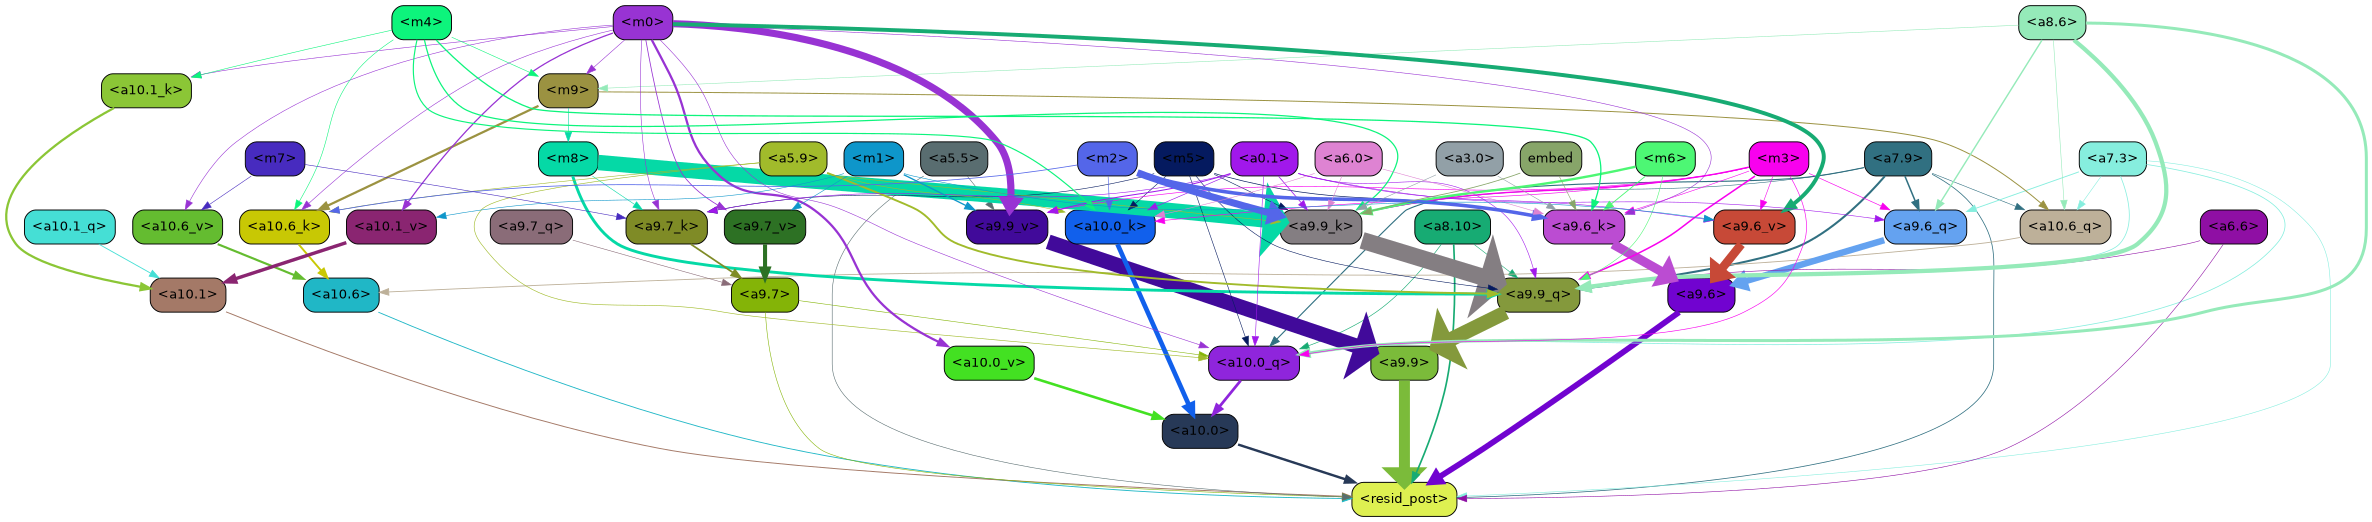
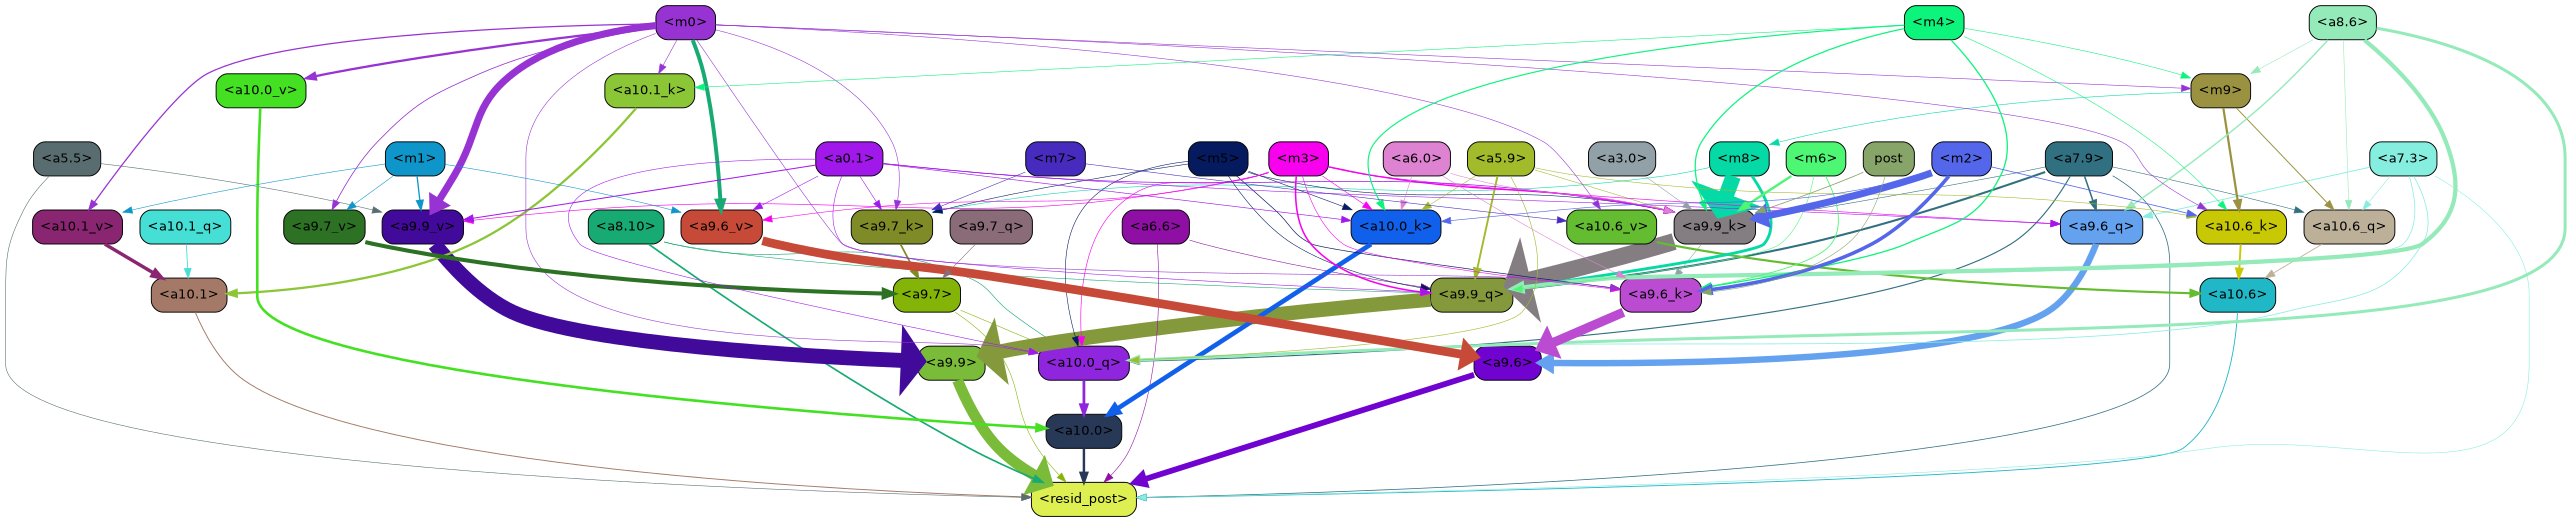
  strict digraph {
    splines=true
    node [color=black fontname=Helvetica shape=box style="filled, rounded"]
    edge [color="#9833d3" penwidth=0.6]
    "<a10.6>" [fillcolor="#20b7c6"]
    "<resid_post>" [fillcolor="#def051"]
    "<a10.1>" [fillcolor="#a47967"]
    "<a10.0>" [fillcolor="#273957"]
    "<a9.9>" [fillcolor="#7bbb3a"]
    "<a9.7>" [fillcolor="#84b407"]
    "<a10.0_q>" [fillcolor="#8f25dc"]
    "<a9.6>" [fillcolor="#7103d0"]
    "<a8.10>" [fillcolor="#17ab73"]
    "<a9.9_q>" [fillcolor="#84993c"]
    "<a7.9>" [fillcolor="#317081"]
    "<a10.6_q>" [fillcolor="#bdb099"]
    "<a9.6_q>" [fillcolor="#64a2f0"]
    "<a9.9_k>" [fillcolor="#847e82"]
    "<a7.3>" [fillcolor="#86eede"]
    "<a6.6>" [fillcolor="#8f0fa4"]
    "<a5.5>" [fillcolor="#596d70"]
    "<a9.9_v>" [fillcolor="#410a9a"]
    "<a10.1_q>" [fillcolor="#45dfd5"]
    "<a10.6_k>" [fillcolor="#c8c804"]
    "<a10.1_k>" [fillcolor="#8bc636"]
    "<a10.0_k>" [fillcolor="#1160ec"]
    "<a10.6_v>" [fillcolor="#64bc30"]
    "<a10.1_v>" [fillcolor="#8a2571"]
    "<a10.0_v>" [fillcolor="#43e122"]
    "<m9>" [fillcolor="#9b9241"]
    "<m8>" [fillcolor="#05d9a6"]
    "<a8.6>" [fillcolor="#95eab9"]
    "<m5>" [fillcolor="#051a5f"]
    "<a9.7_k>" [fillcolor="#7f8b26"]
    "<a9.6_k>" [fillcolor="#bb4cd2"]
    "<a5.9>" [fillcolor="#a1bb2b"]
    "<m3>" [fillcolor="#f801ee"]
    "<a9.6_v>" [fillcolor="#c74937"]
    "<m0>" [fillcolor="#9833d3"]
    "<a9.7_v>" [fillcolor="#2d7124"]
    "<a0.1>" [fillcolor="#a118eb"]
    "<m6>" [fillcolor="#4df774"]
    "<m4>" [fillcolor="#0df47c"]
    "<m2>" [fillcolor="#5466e9"]
    "<a6.0>" [fillcolor="#de83d2"]
    "<m7>" [fillcolor="#472bbf"]
    "<m1>" [fillcolor="#0e96ca"]
    "<a9.7_q>" [fillcolor="#8a6c78"]
    "<a3.0>" [fillcolor="#92a0a7"]
-   embed [fillcolor="#87a569"]
+   embed [fillcolor="#87a569" label=post]
    "<a10.6>" -> "<resid_post>" [color="#20b7c6" penwidth=0.9498605728149414]
    "<a10.1>" -> "<resid_post>" [color="#a47967" penwidth=1.0084514617919922]
    "<a10.0>" -> "<resid_post>" [color="#273957" penwidth=2.5814952850341797]
    "<a9.9>" -> "<resid_post>" [color="#7bbb3a" penwidth=11.610888481140137]
    "<a9.7>" -> "<resid_post>" [color="#84b407"]
    "<a9.7>" -> "<a10.0_q>" [color="#84b407"]
    "<a10.0_q>" -> "<a10.0>" [color="#8f25dc" penwidth=2.905670166015625]
    "<a9.6>" -> "<resid_post>" [color="#7103d0" penwidth=6.121421813964844]
    "<a8.10>" -> "<resid_post>" [color="#17ab73" penwidth=1.7841739654541016]
    "<a8.10>" -> "<a10.0_q>" [color="#17ab73" penwidth=0.6612663269042969]
    "<a8.10>" -> "<a9.9_q>" [color="#17ab73"]
    "<a9.9_q>" -> "<a9.9>" [color="#84993c" penwidth=15.310546875]
    "<a7.9>" -> "<resid_post>" [color="#317081" penwidth=0.8109169006347656]
    "<a7.9>" -> "<a10.0_q>" [color="#317081" penwidth=1.19378662109375]
    "<a7.9>" -> "<a9.9_q>" [color="#317081" penwidth=2.1764984130859375]
    "<a7.9>" -> "<a10.6_q>" [color="#317081"]
    "<a7.9>" -> "<a9.6_q>" [color="#317081" penwidth=1.6184196472167969]
    "<a7.9>" -> "<a9.9_k>" [color="#317081"]
    "<a10.6_q>" -> "<a10.6>" [color="#bdb099" penwidth=0.9244728088378906]
    "<a9.6_q>" -> "<a9.6>" [color="#64a2f0" penwidth=6.823722839355469]
    "<a9.9_k>" -> "<a9.9_q>" [color="#847e82" penwidth=17.953022003173828]
    "<a7.3>" -> "<resid_post>" [color="#86eede"]
    "<a7.3>" -> "<a10.0_q>" [color="#86eede" penwidth=0.8208656311035156]
    "<a7.3>" -> "<a9.9_q>" [color="#86eede" penwidth=0.8119163513183594]
    "<a7.3>" -> "<a10.6_q>" [color="#86eede"]
    "<a7.3>" -> "<a9.6_q>" [color="#86eede" penwidth=0.9649925231933594]
    "<a6.6>" -> "<resid_post>" [color="#8f0fa4"]
    "<a6.6>" -> "<a9.9_q>" [color="#8f0fa4"]
    "<a5.5>" -> "<resid_post>" [color="#596d70"]
    "<a5.5>" -> "<a9.9_v>" [color="#596d70"]
    "<a9.9_v>" -> "<a9.9>" [color="#410a9a" penwidth=15.728643417358398]
    "<a10.1_q>" -> "<a10.1>" [color="#45dfd5" penwidth=0.9268798828125]
    "<a10.6_k>" -> "<a10.6>" [color="#c8c804" penwidth=2.0319366455078125]
    "<a10.1_k>" -> "<a10.1>" [color="#8bc636" penwidth=2.4037628173828125]
    "<a10.0_k>" -> "<a10.0>" [color="#1160ec" penwidth=4.9319305419921875]
    "<a10.6_v>" -> "<a10.6>" [color="#64bc30" penwidth=2.290935516357422]
    "<a10.1_v>" -> "<a10.1>" [color="#8a2571" penwidth=3.6398468017578125]
    "<a10.0_v>" -> "<a10.0>" [color="#43e122" penwidth=2.7666168212890625]
    "<m9>" -> "<a10.6_q>" [color="#9b9241" penwidth=1.0384025573730469]
    "<m9>" -> "<a10.6_k>" [color="#9b9241" penwidth=2.371124267578125]
    "<m9>" -> "<m8>" [color="#05d9a6"]
    "<m8>" -> "<a9.9_q>" [color="#05d9a6" penwidth=3.073810577392578]
    "<m8>" -> "<a9.9_k>" [color="#05d9a6" penwidth=16.255420684814453]
    "<m8>" -> "<a9.7_k>" [color="#05d9a6"]
    "<a8.6>" -> "<a10.0_q>" [color="#95eab9" penwidth=3.1841888427734375]
    "<a8.6>" -> "<a9.9_q>" [color="#95eab9" penwidth=4.482503890991211]
    "<a8.6>" -> "<a10.6_q>" [color="#95eab9"]
    "<a8.6>" -> "<a9.6_q>" [color="#95eab9" penwidth=1.515838623046875]
    "<a8.6>" -> "<m9>" [color="#95eab9"]
    "<m5>" -> "<a10.0_q>" [color="#051a5f"]
    "<m5>" -> "<a9.9_q>" [color="#051a5f"]
    "<m5>" -> "<a9.9_k>" [color="#051a5f"]
    "<m5>" -> "<a10.0_k>" [color="#051a5f"]
    "<m5>" -> "<a9.7_k>" [color="#051a5f"]
    "<m5>" -> "<a9.6_k>" [color="#051a5f" penwidth=0.7197036743164062]
    "<a9.7_k>" -> "<a9.7>" [color="#7f8b26" penwidth=1.85101318359375]
    "<a9.6_k>" -> "<a9.6>" [color="#bb4cd2" penwidth=9.787818908691406]
    "<a5.9>" -> "<a10.0_q>" [color="#a1bb2b" penwidth=0.6463394165039062]
    "<a5.9>" -> "<a9.9_q>" [color="#a1bb2b" penwidth=2.019031524658203]
    "<a5.9>" -> "<a9.9_k>" [color="#a1bb2b"]
    "<a5.9>" -> "<a10.6_k>" [color="#a1bb2b"]
    "<a5.9>" -> "<a10.0_k>" [color="#a1bb2b"]
    "<m3>" -> "<a10.0_q>" [color="#f801ee" penwidth=0.6597442626953125]
    "<m3>" -> "<a9.9_q>" [color="#f801ee" penwidth=1.6276321411132812]
    "<m3>" -> "<a9.6_q>" [color="#f801ee" penwidth=0.6724472045898438]
    "<m3>" -> "<a9.9_k>" [color="#f801ee" penwidth=1.4574642181396484]
    "<m3>" -> "<a9.9_v>" [color="#f801ee" penwidth=0.6589469909667969]
    "<m3>" -> "<a10.0_k>" [color="#f801ee" penwidth=0.6506614685058594]
    "<m3>" -> "<a9.6_k>" [color="#f801ee"]
    "<m3>" -> "<a9.6_v>" [color="#f801ee"]
    "<a9.6_v>" -> "<a9.6>" [color="#c74937" penwidth=9.212547302246094]
    "<m0>" -> "<a10.0_q>"
    "<m0>" -> "<a9.9_v>" [penwidth=7.537467956542969]
    "<m0>" -> "<a10.6_k>"
    "<m0>" -> "<a10.1_k>"
    "<m0>" -> "<a10.6_v>"
    "<m0>" -> "<a10.1_v>" [penwidth=1.3360328674316406]
    "<m0>" -> "<a10.0_v>" [penwidth=2.4083595275878906]
    "<m0>" -> "<m9>"
    "<m0>" -> "<a9.7_k>"
    "<m0>" -> "<a9.6_k>"
    "<m0>" -> "<a9.6_v>" [color="#17ab73" penwidth=4.1688385009765625]
    "<m0>" -> "<a9.7_v>" [penwidth=0.8575286865234375]
    "<a9.7_v>" -> "<a9.7>" [color="#2d7124" penwidth=4.305488586425781]
    "<a0.1>" -> "<a10.0_q>" [color="#a118eb"]
    "<a0.1>" -> "<a9.9_q>" [color="#a118eb"]
    "<a0.1>" -> "<a9.6_q>" [color="#a118eb"]
    "<a0.1>" -> "<a9.9_k>" [color="#a118eb" penwidth=0.81341552734375]
    "<a0.1>" -> "<a9.9_v>" [color="#a118eb" penwidth=1.062591552734375]
    "<a0.1>" -> "<a10.0_k>" [color="#a118eb" penwidth=0.6768684387207031]
    "<a0.1>" -> "<a9.7_k>" [color="#a118eb"]
    "<a0.1>" -> "<a9.6_v>" [color="#a118eb"]
    "<m6>" -> "<a9.9_q>" [color="#4df774"]
    "<m6>" -> "<a9.9_k>" [color="#4df774" penwidth=2.533975601196289]
    "<m6>" -> "<a9.6_k>" [color="#4df774" penwidth=0.9471282958984375]
    "<m4>" -> "<a9.9_k>" [color="#0df47c" penwidth=1.3186264038085938]
    "<m4>" -> "<a10.6_k>" [color="#0df47c"]
    "<m4>" -> "<a10.1_k>" [color="#0df47c"]
    "<m4>" -> "<a10.0_k>" [color="#0df47c" penwidth=1.230804443359375]
    "<m4>" -> "<m9>" [color="#0df47c"]
    "<m4>" -> "<a9.6_k>" [color="#0df47c" penwidth=1.3722038269042969]
    "<m2>" -> "<a9.9_k>" [color="#5466e9" penwidth=7.476325988769531]
    "<m2>" -> "<a10.6_k>" [color="#5466e9" penwidth=0.8380241394042969]
    "<m2>" -> "<a10.0_k>" [color="#5466e9" penwidth=0.6622200012207031]
    "<m2>" -> "<a9.6_k>" [color="#5466e9" penwidth=3.761505126953125]
    "<a6.0>" -> "<a9.9_k>" [color="#de83d2"]
    "<a6.0>" -> "<a10.0_k>" [color="#de83d2"]
    "<a6.0>" -> "<a9.6_k>" [color="#de83d2"]
    "<m7>" -> "<a10.6_v>" [color="#472bbf"]
    "<m7>" -> "<a9.7_k>" [color="#472bbf"]
    "<m1>" -> "<a9.9_v>" [color="#0e96ca" penwidth=1.4082679748535156]
    "<m1>" -> "<a10.1_v>" [color="#0e96ca"]
    "<m1>" -> "<a9.6_v>" [color="#0e96ca"]
    "<m1>" -> "<a9.7_v>" [color="#0e96ca"]
    "<a9.7_q>" -> "<a9.7>" [color="#8a6c78"]
    "<a3.0>" -> "<a9.9_k>" [color="#92a0a7"]
-   "<a3.0>" -> "<a9.6_k>" [color="#92a0a7"]
+   "<a9.9_k>" -> "<a9.6_k>" [color="#92a0a7"]
    embed -> "<a9.9_k>" [color="#87a569" penwidth=0.8602714538574219]
    embed -> "<a9.6_k>" [color="#87a569"]
  }
